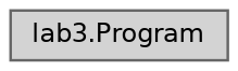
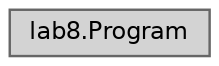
  digraph {
    rankdir=LR
-   n1 [color=grey40 fillcolor=lightgrey fontname=Helvetica fontsize=10 height=0.2 label="lab3.Program" shape=box style=filled width=0.4]
+   n1 [color=grey40 fillcolor=lightgrey fontname=Helvetica fontsize=10 height=0.2 label="lab8.Program" shape=box style=filled width=0.4]
  }
